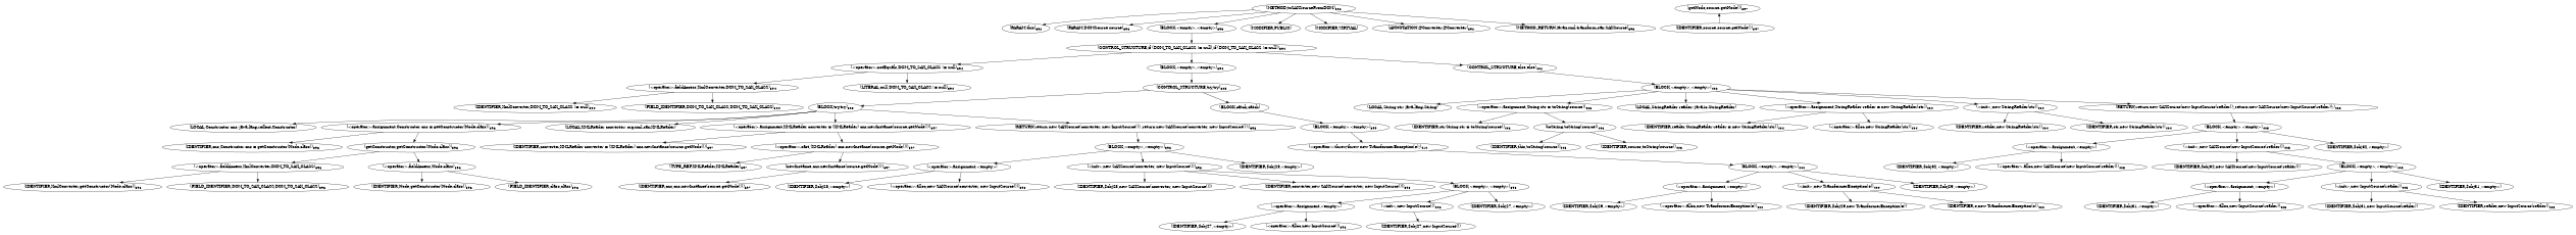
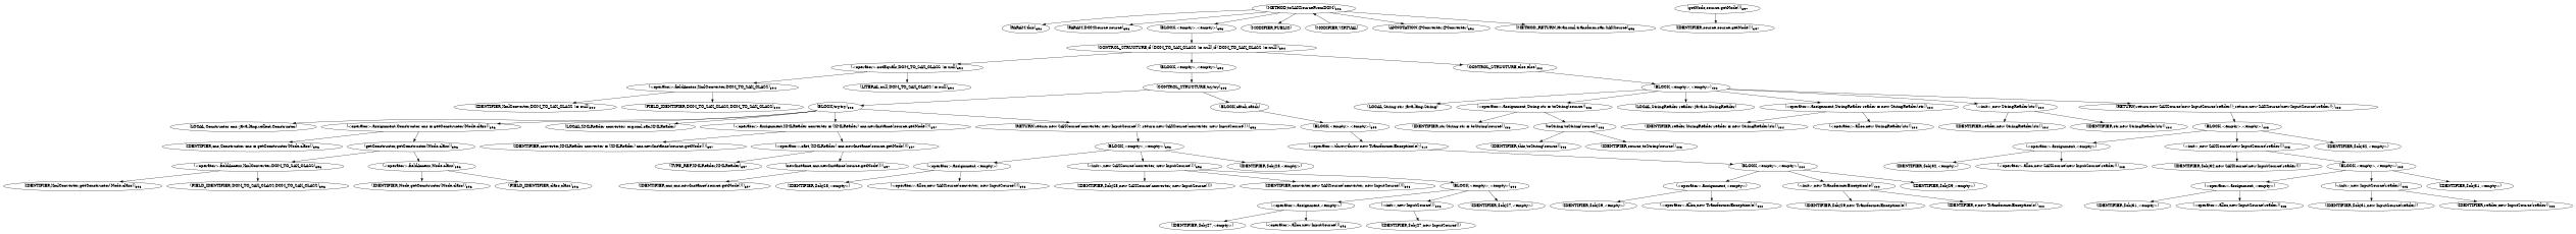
  digraph {
    n1 [label=<(METHOD,toSAXSourceFromDOM)<SUB>392</SUB>>]
    n2 [label=<(PARAM,this)<SUB>392</SUB>>]
    n3 [label=<(PARAM,DOMSource source)<SUB>393</SUB>>]
    n4 [label=<(BLOCK,&lt;empty&gt;,&lt;empty&gt;)<SUB>393</SUB>>]
    n5 [label=<(MODIFIER,PUBLIC)>]
    n6 [label=<(MODIFIER,VIRTUAL)>]
    n7 [label=<(ANNOTATION,@Converter,@Converter)<SUB>392</SUB>>]
    n8 [label=<(METHOD_RETURN,javax.xml.transform.sax.SAXSource)<SUB>393</SUB>>]
    n9 [label=<(CONTROL_STRUCTURE,if (DOM_TO_SAX_CLASS != null),if (DOM_TO_SAX_CLASS != null))<SUB>394</SUB>>]
    n10 [label=<(&lt;operator&gt;.notEquals,DOM_TO_SAX_CLASS != null)<SUB>394</SUB>>]
    n11 [label=<(BLOCK,&lt;empty&gt;,&lt;empty&gt;)<SUB>394</SUB>>]
    n12 [label=<(CONTROL_STRUCTURE,else,else)<SUB>402</SUB>>]
    n13 [label=<(&lt;operator&gt;.fieldAccess,XmlConverter.DOM_TO_SAX_CLASS)<SUB>394</SUB>>]
    n14 [label=<(LITERAL,null,DOM_TO_SAX_CLASS != null)<SUB>394</SUB>>]
    n15 [label=<(CONTROL_STRUCTURE,try,try)<SUB>305</SUB>>]
    n16 [label=<(BLOCK,&lt;empty&gt;,&lt;empty&gt;)<SUB>402</SUB>>]
    n17 [label=<(IDENTIFIER,XmlConverter,DOM_TO_SAX_CLASS != null)<SUB>394</SUB>>]
    n18 [label=<(FIELD_IDENTIFIER,DOM_TO_SAX_CLASS,DOM_TO_SAX_CLASS)<SUB>394</SUB>>]
    n19 [label=<(BLOCK,try,try)<SUB>395</SUB>>]
    n20 [label=<(BLOCK,catch,catch)>]
    n21 [label=<(LOCAL,Constructor cns: java.lang.reflect.Constructor)>]
    n22 [label=<(&lt;operator&gt;.assignment,Constructor cns = getConstructor(Node.class))<SUB>396</SUB>>]
    n23 [label=<(LOCAL,XMLReader converter: org.xml.sax.XMLReader)>]
    n24 [label=<(&lt;operator&gt;.assignment,XMLReader converter = (XMLReader) cns.newInstance(source.getNode()))<SUB>397</SUB>>]
    n25 [label=<(RETURN,return new SAXSource(converter, new InputSource());,return new SAXSource(converter, new InputSource());)<SUB>398</SUB>>]
    n26 [label=<(BLOCK,&lt;empty&gt;,&lt;empty&gt;)<SUB>399</SUB>>]
    n27 [label=<(IDENTIFIER,cns,Constructor cns = getConstructor(Node.class))<SUB>396</SUB>>]
    n28 [label=<(getConstructor,getConstructor(Node.class))<SUB>396</SUB>>]
    n29 [label=<(IDENTIFIER,converter,XMLReader converter = (XMLReader) cns.newInstance(source.getNode()))<SUB>397</SUB>>]
    n30 [label=<(&lt;operator&gt;.cast,(XMLReader) cns.newInstance(source.getNode()))<SUB>397</SUB>>]
    n31 [label=<(BLOCK,&lt;empty&gt;,&lt;empty&gt;)<SUB>398</SUB>>]
    n32 [label=<(&lt;operator&gt;.fieldAccess,XmlConverter.DOM_TO_SAX_CLASS)<SUB>396</SUB>>]
    n33 [label=<(&lt;operator&gt;.fieldAccess,Node.class)<SUB>396</SUB>>]
    n34 [label=<(IDENTIFIER,XmlConverter,getConstructor(Node.class))<SUB>396</SUB>>]
    n35 [label=<(FIELD_IDENTIFIER,DOM_TO_SAX_CLASS,DOM_TO_SAX_CLASS)<SUB>396</SUB>>]
    n36 [label=<(IDENTIFIER,Node,getConstructor(Node.class))<SUB>396</SUB>>]
    n37 [label=<(FIELD_IDENTIFIER,class,class)<SUB>396</SUB>>]
    n38 [label=<(TYPE_REF,XMLReader,XMLReader)<SUB>397</SUB>>]
    n39 [label=<(newInstance,cns.newInstance(source.getNode()))<SUB>397</SUB>>]
    n40 [label=<(IDENTIFIER,cns,cns.newInstance(source.getNode()))<SUB>697</SUB>>]
    n41 [label=<(getNode,source.getNode())<SUB>397</SUB>>]
    n42 [label=<(IDENTIFIER,source,source.getNode())<SUB>397</SUB>>]
    n43 [label=<(&lt;operator&gt;.assignment,&lt;empty&gt;)>]
    n44 [label=<(&lt;init&gt;,new SAXSource(converter, new InputSource()))<SUB>398</SUB>>]
    n45 [label=<(IDENTIFIER,$obj28,&lt;empty&gt;)>]
    n46 [label=<(IDENTIFIER,$obj28,&lt;empty&gt;)>]
    n47 [label=<(&lt;operator&gt;.alloc,new SAXSource(converter, new InputSource()))<SUB>398</SUB>>]
    n48 [label=<(IDENTIFIER,$obj28,new SAXSource(converter, new InputSource()))>]
    n49 [label=<(IDENTIFIER,converter,new SAXSource(converter, new InputSource()))<SUB>398</SUB>>]
    n50 [label=<(BLOCK,&lt;empty&gt;,&lt;empty&gt;)<SUB>398</SUB>>]
    n51 [label=<(&lt;operator&gt;.assignment,&lt;empty&gt;)>]
    n52 [label=<(&lt;init&gt;,new InputSource())<SUB>398</SUB>>]
    n53 [label=<(IDENTIFIER,$obj27,&lt;empty&gt;)>]
    n54 [label=<(IDENTIFIER,$obj27,&lt;empty&gt;)>]
    n55 [label=<(&lt;operator&gt;.alloc,new InputSource())<SUB>398</SUB>>]
    n56 [label=<(IDENTIFIER,$obj27,new InputSource())>]
    n57 [label=<(&lt;operator&gt;.throw,throw new TransformerException(e);)<SUB>410</SUB>>]
    n58 [label=<(BLOCK,&lt;empty&gt;,&lt;empty&gt;)<SUB>400</SUB>>]
    n59 [label=<(&lt;operator&gt;.assignment,&lt;empty&gt;)>]
    n60 [label=<(&lt;init&gt;,new TransformerException(e))<SUB>400</SUB>>]
    n61 [label=<(IDENTIFIER,$obj29,&lt;empty&gt;)>]
    n62 [label=<(IDENTIFIER,$obj29,&lt;empty&gt;)>]
    n63 [label=<(&lt;operator&gt;.alloc,new TransformerException(e))<SUB>400</SUB>>]
    n64 [label=<(IDENTIFIER,$obj29,new TransformerException(e))>]
    n65 [label=<(IDENTIFIER,e,new TransformerException(e))<SUB>400</SUB>>]
    n66 [label=<(LOCAL,String str: java.lang.String)>]
    n67 [label=<(&lt;operator&gt;.assignment,String str = toString(source))<SUB>403</SUB>>]
    n68 [label=<(LOCAL,StringReader reader: java.io.StringReader)>]
    n69 [label=<(&lt;operator&gt;.assignment,StringReader reader = new StringReader(str))<SUB>404</SUB>>]
    n70 [label=<(&lt;init&gt;,new StringReader(str))<SUB>404</SUB>>]
    n71 [label=<(RETURN,return new SAXSource(new InputSource(reader));,return new SAXSource(new InputSource(reader));)<SUB>405</SUB>>]
    n72 [label=<(IDENTIFIER,str,String str = toString(source))<SUB>403</SUB>>]
    n73 [label=<(toString,toString(source))<SUB>403</SUB>>]
    n74 [label=<(IDENTIFIER,reader,StringReader reader = new StringReader(str))<SUB>404</SUB>>]
    n75 [label=<(&lt;operator&gt;.alloc,new StringReader(str))<SUB>404</SUB>>]
    n76 [label=<(IDENTIFIER,reader,new StringReader(str))<SUB>404</SUB>>]
    n77 [label=<(IDENTIFIER,str,new StringReader(str))<SUB>404</SUB>>]
    n78 [label=<(BLOCK,&lt;empty&gt;,&lt;empty&gt;)<SUB>405</SUB>>]
    n79 [label=<(IDENTIFIER,this,toString(source))<SUB>403</SUB>>]
    n80 [label=<(IDENTIFIER,source,toString(source))<SUB>403</SUB>>]
    n81 [label=<(&lt;operator&gt;.assignment,&lt;empty&gt;)>]
    n82 [label=<(&lt;init&gt;,new SAXSource(new InputSource(reader)))<SUB>405</SUB>>]
    n83 [label=<(IDENTIFIER,$obj32,&lt;empty&gt;)>]
    n84 [label=<(IDENTIFIER,$obj32,&lt;empty&gt;)>]
    n85 [label=<(&lt;operator&gt;.alloc,new SAXSource(new InputSource(reader)))<SUB>405</SUB>>]
    n86 [label=<(IDENTIFIER,$obj32,new SAXSource(new InputSource(reader)))>]
    n87 [label=<(BLOCK,&lt;empty&gt;,&lt;empty&gt;)<SUB>405</SUB>>]
    n88 [label=<(&lt;operator&gt;.assignment,&lt;empty&gt;)>]
    n89 [label=<(&lt;init&gt;,new InputSource(reader))<SUB>405</SUB>>]
    n90 [label=<(IDENTIFIER,$obj31,&lt;empty&gt;)>]
    n91 [label=<(IDENTIFIER,$obj31,&lt;empty&gt;)>]
    n92 [label=<(&lt;operator&gt;.alloc,new InputSource(reader))<SUB>405</SUB>>]
    n93 [label=<(IDENTIFIER,$obj31,new InputSource(reader))>]
    n94 [label=<(IDENTIFIER,reader,new InputSource(reader))<SUB>405</SUB>>]
    n1 -> n2
    n1 -> n3
    n1 -> n4
    n1 -> n5
-   n1 -> n6
+   n6 -> n1
    n1 -> n7
    n1 -> n8
    n4 -> n9
    n9 -> n10
    n9 -> n11
    n9 -> n12
    n10 -> n13
    n10 -> n14
    n11 -> n15
    n12 -> n16
    n13 -> n17
    n13 -> n18
    n15 -> n19
    n15 -> n20
    n16 -> n66
    n16 -> n67
    n16 -> n68
    n16 -> n69
    n16 -> n70
    n16 -> n71
    n19 -> n21
    n19 -> n22
    n19 -> n23
    n19 -> n24
    n19 -> n25
    n20 -> n26
    n22 -> n27
    n22 -> n28
    n24 -> n29
    n24 -> n30
    n25 -> n31
    n26 -> n57
    n28 -> n32
    n28 -> n33
    n30 -> n38
    n30 -> n39
    n31 -> n43
    n31 -> n44
    n31 -> n45
    n32 -> n34
    n32 -> n35
    n33 -> n36
    n33 -> n37
    n39 -> n40
-   n42 -> n41
+   n41 -> n42
    n43 -> n46
    n43 -> n47
    n44 -> n48
    n44 -> n49
    n44 -> n50
    n50 -> n51
    n50 -> n52
    n50 -> n53
    n51 -> n54
    n51 -> n55
    n52 -> n56
    n57 -> n58
    n58 -> n59
    n58 -> n60
    n58 -> n61
    n59 -> n62
    n59 -> n63
    n60 -> n64
    n60 -> n65
    n67 -> n72
    n67 -> n73
    n69 -> n74
    n69 -> n75
    n70 -> n76
    n70 -> n77
    n71 -> n78
    n73 -> n79
    n73 -> n80
    n78 -> n81
    n78 -> n82
    n78 -> n83
    n81 -> n84
    n81 -> n85
    n82 -> n86
    n82 -> n87
    n87 -> n88
    n87 -> n89
    n87 -> n90
    n88 -> n91
    n88 -> n92
    n89 -> n93
    n89 -> n94
  }
